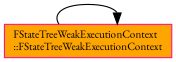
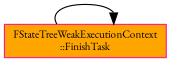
  digraph {
    rankdir=RL
    fontname="EB Garamond"
-   n1 [color=deeppink fillcolor=orange fontcolor=black fontname="EB Garamond" fontsize=10 height=0.2 label="FStateTreeWeakExecutionContext\l::FStateTreeWeakExecutionContext" shape=box style=filled width=0.4]
+   n1 [color=deeppink fillcolor=orange fontcolor=black fontname="EB Garamond" fontsize=10 height=0.2 label="FStateTreeWeakExecutionContext\l::FinishTask" shape=box style=filled width=0.4]
    n1 -> n1 [color=black dir=back fontname="EB Garamond" fontsize=10 labelfontname=Helvetica labelfontsize=10 style=solid]
  }
